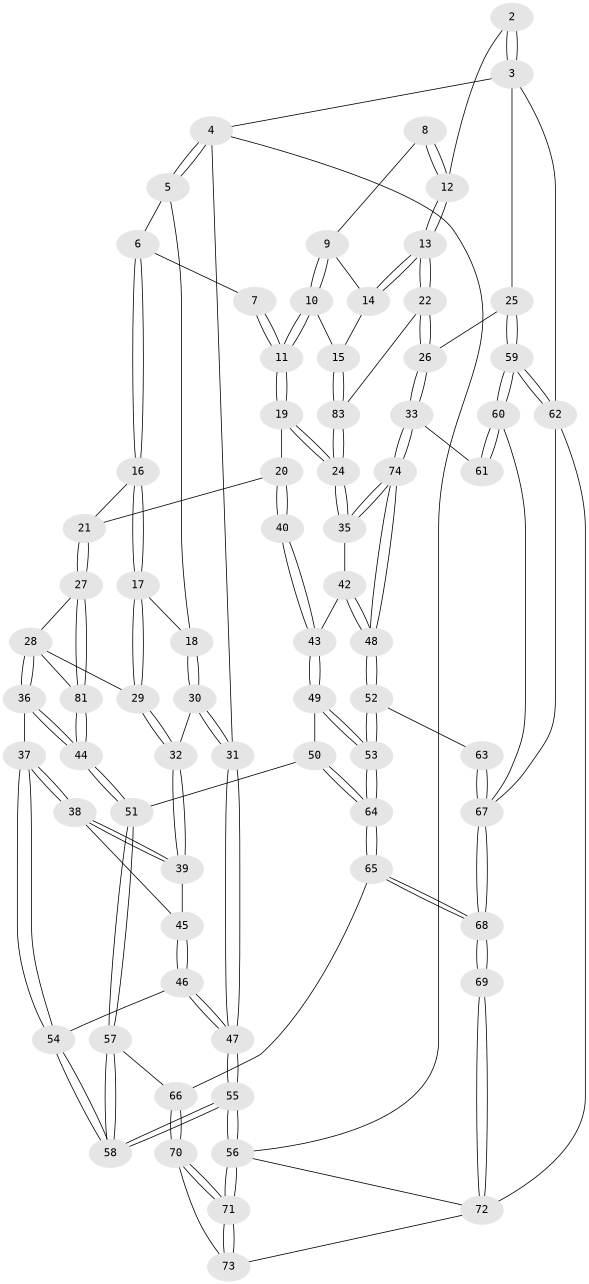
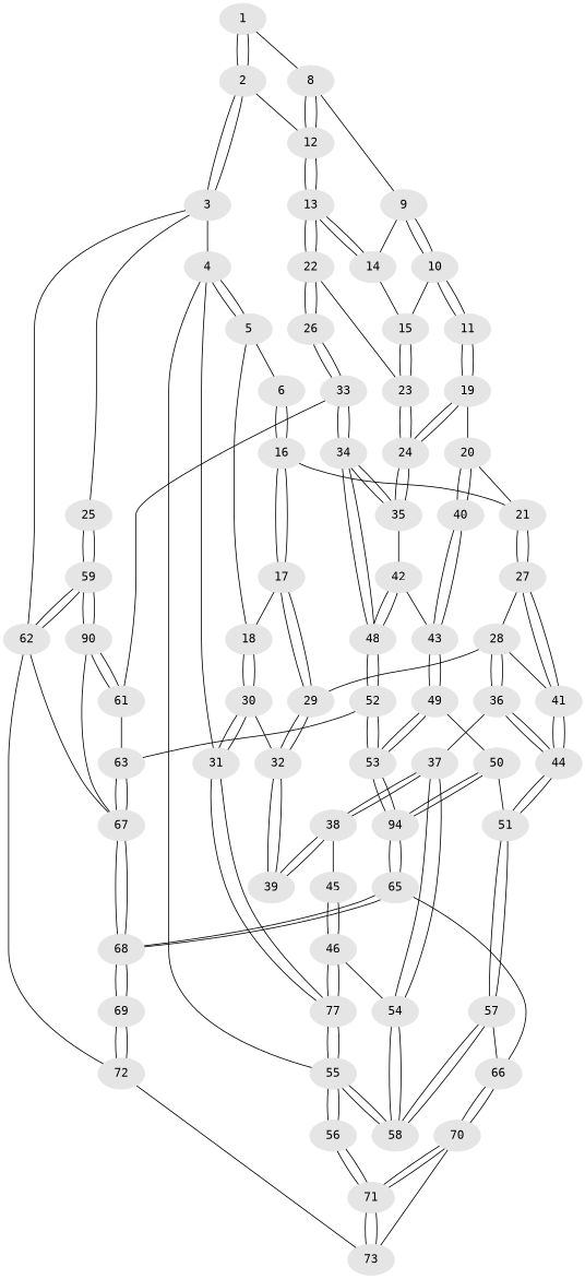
  graph {
    fontname="DejaVu Sans Mono"
    node [color=gray90 fontname="DejaVu Sans Mono" style=filled]
    edge [fontname="DejaVu Sans Mono"]
+   1
    2
    8
    3
    12
    9
    4
    25
    62
    13
    5
    31
    56
    26
    59
    72
    67
    6
    18
-   47
+   47 [label=77]
    71
-   7
    16
    30
    11
    17
    21
    19
    10
    14
    15
-   23 [label=83]
+   23
    20
    24
    22
    29
    27
    32
    40
    35
    43
    28
-   41 [label=81]
+   41
    33
    42
-   60
-   34 [label=74]
+   60 [label=90]
+   34
    61
    36
    44
    37
    39
    55
    45
    48
    63
    52
    38
    54
    51
    58
    46
    49
    50
    53
    57
-   64
+   64 [label=94]
    65
    66
    73
    70
    68
    69
+   1 -- 2
+   1 -- 2
+   1 -- 8
    2 -- 3
    2 -- 3
    2 -- 12
    8 -- 12
    8 -- 12
    8 -- 9
    3 -- 4
    3 -- 25
    3 -- 62
    12 -- 13
    12 -- 13
    9 -- 10
    9 -- 10
    9 -- 14
    4 -- 5
    4 -- 5
    4 -- 31
-   4 -- 56
-   25 -- 26
+   4 -- 55
    25 -- 59
    25 -- 59
    62 -- 72
    62 -- 67
    13 -- 14
    13 -- 14
    13 -- 22
    13 -- 22
    5 -- 6
    5 -- 18
    31 -- 47
    31 -- 47
-   56 -- 72
    56 -- 71
    56 -- 71
    26 -- 33
    26 -- 33
    59 -- 62
    59 -- 62
    59 -- 60
    59 -- 60
    72 -- 73
    67 -- 68
    67 -- 68
-   6 -- 7
    6 -- 16
    6 -- 16
    18 -- 30
    18 -- 30
    47 -- 55
    47 -- 55
    71 -- 73
    71 -- 73
-   7 -- 11
-   7 -- 11
    16 -- 17
    16 -- 17
    16 -- 21
    30 -- 31
    30 -- 31
    30 -- 32
    11 -- 19
    11 -- 19
    17 -- 18
    17 -- 29
    17 -- 29
    21 -- 27
    21 -- 27
    19 -- 20
    19 -- 24
    19 -- 24
    10 -- 11
    10 -- 11
    10 -- 15
    14 -- 15
    15 -- 23
    15 -- 23
    23 -- 24
    23 -- 24
    20 -- 21
    20 -- 40
    20 -- 40
    24 -- 35
    24 -- 35
    22 -- 26
    22 -- 26
    22 -- 23
    29 -- 32
    29 -- 32
    27 -- 28
    27 -- 41
    27 -- 41
    32 -- 39
    32 -- 39
    40 -- 43
    40 -- 43
    35 -- 42
    43 -- 49
    43 -- 49
    28 -- 29
    28 -- 41
    28 -- 36
    28 -- 36
    41 -- 44
    41 -- 44
    33 -- 34
    33 -- 34
    33 -- 61
    42 -- 43
    42 -- 48
    42 -- 48
    60 -- 67
    60 -- 61
    60 -- 61
    34 -- 35
    34 -- 35
    34 -- 48
    34 -- 48
+   61 -- 63
    36 -- 44
    36 -- 44
    36 -- 37
    44 -- 51
    44 -- 51
    37 -- 38
    37 -- 38
    37 -- 54
    37 -- 54
-   39 -- 45
    55 -- 56
    55 -- 56
    55 -- 58
    55 -- 58
    45 -- 46
    45 -- 46
    48 -- 52
    48 -- 52
    63 -- 67
    63 -- 67
    52 -- 63
    52 -- 53
    52 -- 53
    38 -- 39
    38 -- 39
    38 -- 45
    54 -- 58
    54 -- 58
    51 -- 57
    51 -- 57
    46 -- 47
    46 -- 47
    46 -- 54
    49 -- 50
    49 -- 53
    49 -- 53
    50 -- 51
    50 -- 64
    50 -- 64
    53 -- 64
    53 -- 64
    57 -- 58
    57 -- 58
    57 -- 66
    64 -- 65
    64 -- 65
    65 -- 66
    65 -- 68
    65 -- 68
    66 -- 70
    66 -- 70
    70 -- 71
    70 -- 71
    70 -- 73
    68 -- 69
    68 -- 69
    69 -- 72
    69 -- 72
  }
